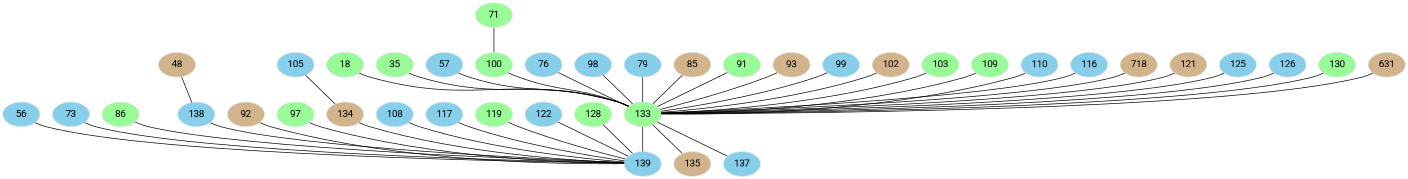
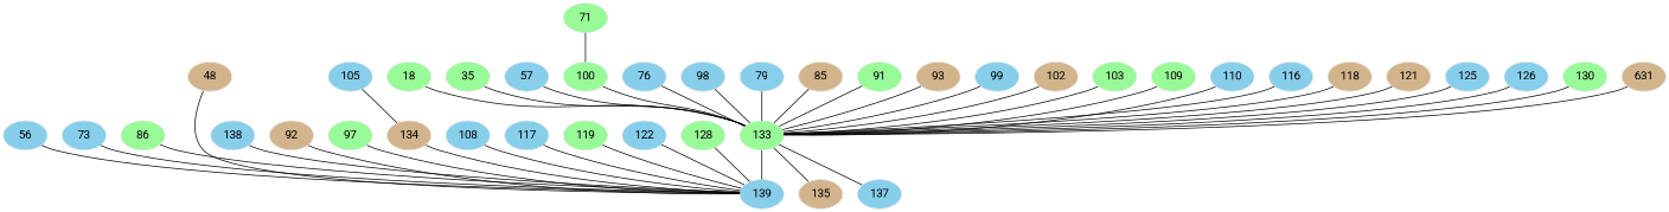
  graph {
    fontname=Roboto
    node [color=gray90 fillcolor=skyblue fontname=Roboto style=filled]
    edge [fontname=Roboto]
    133 [fillcolor=palegreen super="+98+80+129+116+15"]
    139 [super="+13+45+132+136"]
    135 [fillcolor=tan super="+120"]
    137 [super="+90"]
    18 [fillcolor=palegreen]
    35 [fillcolor=palegreen]
    56
    57
    100 [fillcolor=palegreen super="+84+64"]
    71 [fillcolor=palegreen]
    73
    76
    n13 [label=98 super="+46"]
    79
    85 [fillcolor=tan]
    86 [fillcolor=palegreen]
    n17 [fillcolor=tan label=48]
    91 [fillcolor=palegreen]
    92 [fillcolor=tan]
    93 [fillcolor=tan super="+67"]
    97 [fillcolor=palegreen]
    99
    102 [fillcolor=tan super="+41"]
    103 [fillcolor=palegreen]
    134 [fillcolor=tan super="+34"]
    105
    108
    109 [fillcolor=palegreen]
    110
    n30 [label=116]
    117 [super="+55"]
-   118 [fillcolor=tan super="+81" label=718]
+   118 [fillcolor=tan super="+81"]
    119 [fillcolor=palegreen]
    121 [fillcolor=tan super="+77"]
    122
    125
    126
    128 [fillcolor=palegreen super="+48+68"]
    130 [fillcolor=palegreen super="+111"]
    n40 [fillcolor=tan label=631]
    138
    133 -- 139 [weight=24]
    133 -- 135 [weight=2]
    133 -- 137
    18 -- 133
    35 -- 133 [weight=2]
    56 -- 139
    57 -- 133
    100 -- 133 [weight=8]
    71 -- 100
    73 -- 139
    76 -- 133
    n13 -- 133
    79 -- 133 [weight=2]
    85 -- 133
    86 -- 139
-   n17 -- 138
+   n17 -- 139
    91 -- 133
    92 -- 139
    93 -- 133
    97 -- 139
    99 -- 133 [weight=2]
    102 -- 133
    103 -- 133
    134 -- 139 [weight=5]
    105 -- 134
    108 -- 139
    109 -- 133
    110 -- 133
    n30 -- 133
    117 -- 139
    118 -- 133
    119 -- 139
    121 -- 133
    122 -- 139
    125 -- 133
    126 -- 133
    128 -- 139
    130 -- 133
    n40 -- 133
    138 -- 139
  }
